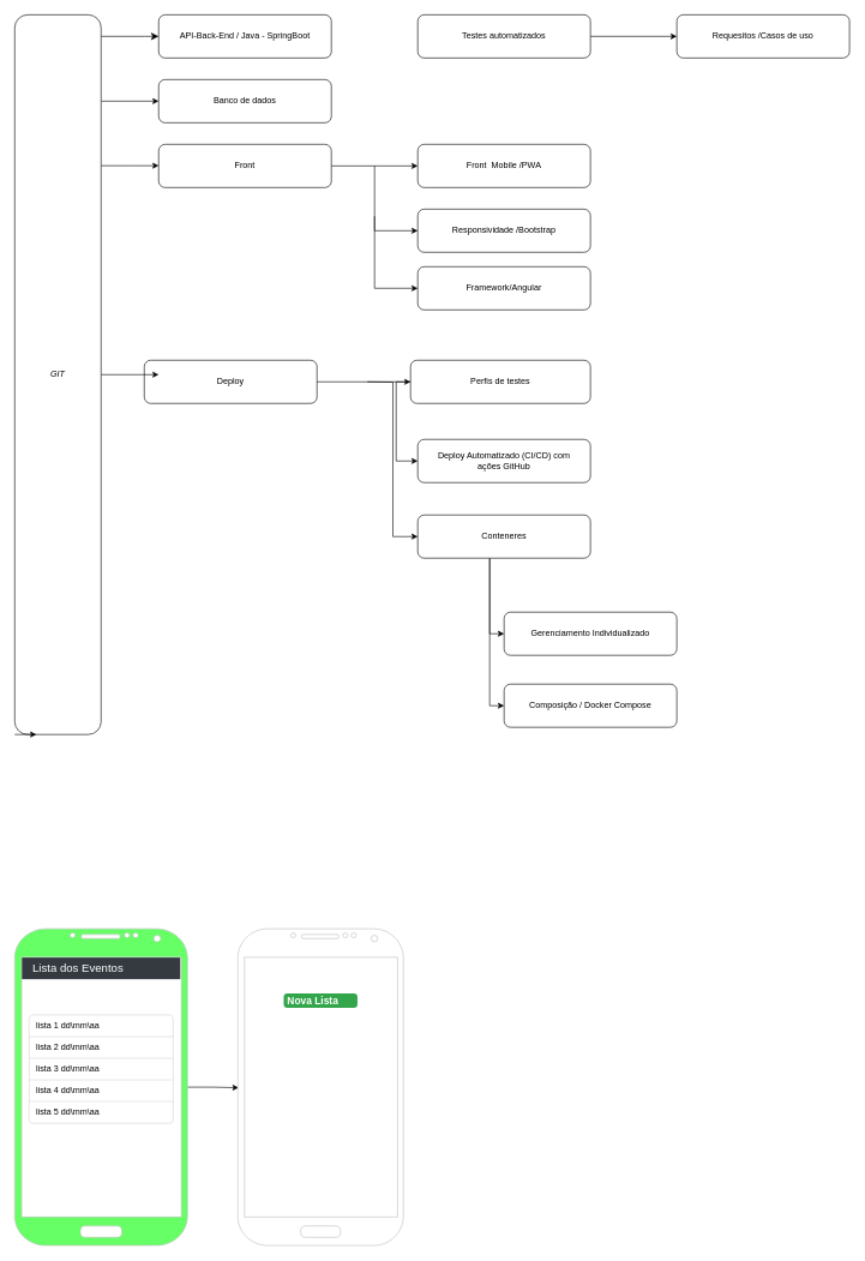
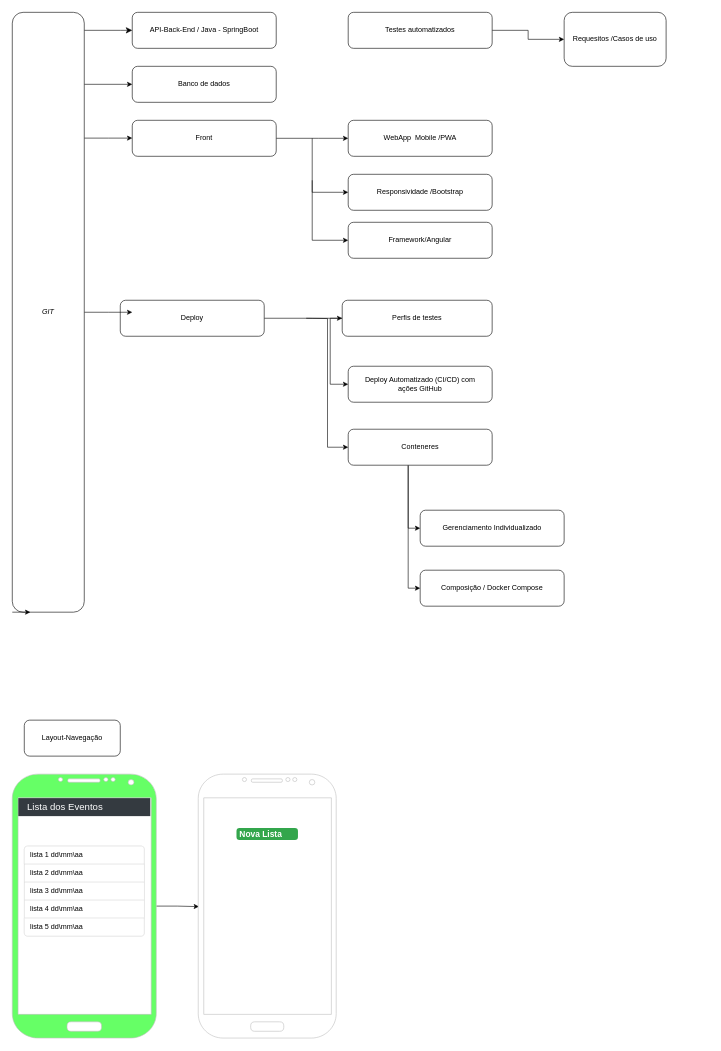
  <mxCell id="0" />
  <mxCell id="1" parent="0" />
  <mxCell id="2" value="&lt;font style=&quot;vertical-align: inherit;&quot;&gt;&lt;font style=&quot;vertical-align: inherit;&quot;&gt;&lt;font style=&quot;vertical-align: inherit;&quot;&gt;&lt;font style=&quot;vertical-align: inherit;&quot;&gt;&lt;font style=&quot;vertical-align: inherit;&quot;&gt;&lt;font style=&quot;vertical-align: inherit;&quot;&gt;API-Back-End / Java - SpringBoot&lt;/font&gt;&lt;/font&gt;&lt;/font&gt;&lt;/font&gt;&lt;/font&gt;&lt;/font&gt;" style="rounded=1;whiteSpace=wrap;html=1;" vertex="1" parent="1"><mxGeometry x="220" y="20" width="240" height="60" as="geometry" /></mxCell>
  <mxCell id="3" value="&lt;font style=&quot;vertical-align: inherit;&quot;&gt;&lt;font style=&quot;vertical-align: inherit;&quot;&gt;Banco de dados&lt;/font&gt;&lt;/font&gt;" style="rounded=1;whiteSpace=wrap;html=1;" vertex="1" parent="1"><mxGeometry x="220" y="110" width="240" height="60" as="geometry" /></mxCell>
  <mxCell id="4" style="edgeStyle=orthogonalEdgeStyle;rounded=0;orthogonalLoop=1;jettySize=auto;html=1;entryX=0;entryY=0.5;entryDx=0;entryDy=0;" edge="1" parent="1" source="5" target="25"><mxGeometry relative="1" as="geometry"><Array as="points"><mxPoint x="530" y="230" /><mxPoint x="530" y="230" /></Array></mxGeometry></mxCell>
  <mxCell id="5" value="&lt;font style=&quot;vertical-align: inherit;&quot;&gt;&lt;font style=&quot;vertical-align: inherit;&quot;&gt;Front&lt;/font&gt;&lt;/font&gt;" style="rounded=1;whiteSpace=wrap;html=1;" vertex="1" parent="1"><mxGeometry x="220" y="200" width="240" height="60" as="geometry" /></mxCell>
  <mxCell id="6" style="edgeStyle=orthogonalEdgeStyle;rounded=0;orthogonalLoop=1;jettySize=auto;html=1;entryX=0;entryY=0.5;entryDx=0;entryDy=0;" edge="1" parent="1" source="7" target="15"><mxGeometry relative="1" as="geometry"><Array as="points"><mxPoint x="520" y="530" /><mxPoint x="520" y="530" /></Array></mxGeometry></mxCell>
  <mxCell id="7" value="&lt;font style=&quot;vertical-align: inherit;&quot;&gt;&lt;font style=&quot;vertical-align: inherit;&quot;&gt;Deploy&lt;/font&gt;&lt;/font&gt;" style="rounded=1;whiteSpace=wrap;html=1;" vertex="1" parent="1"><mxGeometry x="200" y="500" width="240" height="60" as="geometry" /></mxCell>
  <mxCell id="8" style="edgeStyle=orthogonalEdgeStyle;rounded=0;orthogonalLoop=1;jettySize=auto;html=1;entryX=0;entryY=0.5;entryDx=0;entryDy=0;" edge="1" parent="1" source="9" target="30"><mxGeometry relative="1" as="geometry" /></mxCell>
  <mxCell id="9" value="&lt;font style=&quot;vertical-align: inherit;&quot;&gt;&lt;font style=&quot;vertical-align: inherit;&quot;&gt;&lt;font style=&quot;vertical-align: inherit;&quot;&gt;&lt;font style=&quot;vertical-align: inherit;&quot;&gt;Testes automatizados&lt;br&gt;&lt;/font&gt;&lt;/font&gt;&lt;/font&gt;&lt;/font&gt;" style="rounded=1;whiteSpace=wrap;html=1;" vertex="1" parent="1"><mxGeometry x="580" y="20" width="240" height="60" as="geometry" /></mxCell>
  <mxCell id="10" value="" style="edgeStyle=segmentEdgeStyle;endArrow=classic;html=1;curved=0;rounded=0;endSize=8;startSize=8;entryX=0;entryY=0.5;entryDx=0;entryDy=0;" edge="1" parent="1" target="2"><mxGeometry width="50" height="50" relative="1" as="geometry"><mxPoint x="140" y="50" as="sourcePoint" /><mxPoint x="190" y="0" as="targetPoint" /><Array as="points"><mxPoint x="200" y="50" /><mxPoint x="200" y="50" /></Array></mxGeometry></mxCell>
  <mxCell id="11" value="" style="endArrow=classic;html=1;rounded=0;entryX=0;entryY=0.5;entryDx=0;entryDy=0;" edge="1" parent="1" target="3"><mxGeometry width="50" height="50" relative="1" as="geometry"><mxPoint x="140" y="140" as="sourcePoint" /><mxPoint x="220" y="80" as="targetPoint" /><Array as="points" /></mxGeometry></mxCell>
  <mxCell id="12" value="" style="endArrow=classic;html=1;rounded=0;entryX=0;entryY=0.5;entryDx=0;entryDy=0;" edge="1" parent="1"><mxGeometry width="50" height="50" relative="1" as="geometry"><mxPoint x="140" y="229.67" as="sourcePoint" /><mxPoint x="220" y="229.67" as="targetPoint" /><Array as="points"><mxPoint x="180" y="229.67" /></Array></mxGeometry></mxCell>
  <mxCell id="13" value="" style="endArrow=classic;html=1;rounded=0;entryX=0;entryY=0.5;entryDx=0;entryDy=0;" edge="1" parent="1"><mxGeometry width="50" height="50" relative="1" as="geometry"><mxPoint x="140" y="520" as="sourcePoint" /><mxPoint x="220" y="520" as="targetPoint" /><Array as="points"><mxPoint x="180" y="520" /></Array></mxGeometry></mxCell>
  <mxCell id="14" style="edgeStyle=orthogonalEdgeStyle;rounded=0;orthogonalLoop=1;jettySize=auto;html=1;exitX=0;exitY=0.5;exitDx=0;exitDy=0;entryX=0;entryY=0.5;entryDx=0;entryDy=0;" edge="1" parent="1" source="15" target="16"><mxGeometry relative="1" as="geometry" /></mxCell>
  <mxCell id="15" value="&lt;font style=&quot;vertical-align: inherit;&quot;&gt;&lt;font style=&quot;vertical-align: inherit;&quot;&gt;Perfis de testes&lt;/font&gt;&lt;/font&gt;" style="rounded=1;whiteSpace=wrap;html=1;" vertex="1" parent="1"><mxGeometry x="570" y="500" width="250" height="60" as="geometry" /></mxCell>
  <mxCell id="16" value="&lt;font style=&quot;vertical-align: inherit;&quot;&gt;&lt;font style=&quot;vertical-align: inherit;&quot;&gt;Deploy Automatizado (CI/CD) com&lt;br&gt;ações GitHub&lt;br&gt;&lt;/font&gt;&lt;/font&gt;" style="rounded=1;whiteSpace=wrap;html=1;" vertex="1" parent="1"><mxGeometry x="580" y="610" width="240" height="60" as="geometry" /></mxCell>
  <mxCell id="17" style="edgeStyle=orthogonalEdgeStyle;rounded=0;orthogonalLoop=1;jettySize=auto;html=1;exitX=0;exitY=0.5;exitDx=0;exitDy=0;entryX=0;entryY=0.5;entryDx=0;entryDy=0;" edge="1" parent="1" target="20"><mxGeometry relative="1" as="geometry"><mxPoint x="510" y="530" as="sourcePoint" /></mxGeometry></mxCell>
  <mxCell id="18" style="edgeStyle=orthogonalEdgeStyle;rounded=0;orthogonalLoop=1;jettySize=auto;html=1;entryX=0;entryY=0.5;entryDx=0;entryDy=0;" edge="1" parent="1" source="20" target="21"><mxGeometry relative="1" as="geometry"><Array as="points"><mxPoint x="680" y="880" /></Array></mxGeometry></mxCell>
  <mxCell id="19" style="edgeStyle=orthogonalEdgeStyle;rounded=0;orthogonalLoop=1;jettySize=auto;html=1;entryX=0;entryY=0.5;entryDx=0;entryDy=0;" edge="1" parent="1" source="20" target="22"><mxGeometry relative="1" as="geometry"><Array as="points"><mxPoint x="680" y="980" /></Array></mxGeometry></mxCell>
  <mxCell id="20" value="&lt;font style=&quot;vertical-align: inherit;&quot;&gt;&lt;font style=&quot;vertical-align: inherit;&quot;&gt;&lt;font style=&quot;vertical-align: inherit;&quot;&gt;&lt;font style=&quot;vertical-align: inherit;&quot;&gt;Conteneres&lt;/font&gt;&lt;/font&gt;&lt;br&gt;&lt;/font&gt;&lt;/font&gt;" style="rounded=1;whiteSpace=wrap;html=1;" vertex="1" parent="1"><mxGeometry x="580" y="715" width="240" height="60" as="geometry" /></mxCell>
  <mxCell id="21" value="&lt;font style=&quot;vertical-align: inherit;&quot;&gt;&lt;font style=&quot;vertical-align: inherit;&quot;&gt;&lt;font style=&quot;vertical-align: inherit;&quot;&gt;&lt;font style=&quot;vertical-align: inherit;&quot;&gt;&lt;font style=&quot;vertical-align: inherit;&quot;&gt;&lt;font style=&quot;vertical-align: inherit;&quot;&gt;Gerenciamento Individualizado&lt;/font&gt;&lt;/font&gt;&lt;/font&gt;&lt;/font&gt;&lt;br&gt;&lt;/font&gt;&lt;/font&gt;" style="rounded=1;whiteSpace=wrap;html=1;" vertex="1" parent="1"><mxGeometry x="700" y="850" width="240" height="60" as="geometry" /></mxCell>
  <mxCell id="22" value="&lt;font style=&quot;vertical-align: inherit;&quot;&gt;&lt;font style=&quot;vertical-align: inherit;&quot;&gt;&lt;font style=&quot;vertical-align: inherit;&quot;&gt;&lt;font style=&quot;vertical-align: inherit;&quot;&gt;&lt;font style=&quot;vertical-align: inherit;&quot;&gt;&lt;font style=&quot;vertical-align: inherit;&quot;&gt;&lt;font style=&quot;vertical-align: inherit;&quot;&gt;&lt;font style=&quot;vertical-align: inherit;&quot;&gt;Composição / Docker Compose&lt;/font&gt;&lt;/font&gt;&lt;/font&gt;&lt;/font&gt;&lt;/font&gt;&lt;/font&gt;&lt;br&gt;&lt;/font&gt;&lt;/font&gt;" style="rounded=1;whiteSpace=wrap;html=1;" vertex="1" parent="1"><mxGeometry x="700" y="950" width="240" height="60" as="geometry" /></mxCell>
  <mxCell id="23" value="&lt;font style=&quot;vertical-align: inherit;&quot;&gt;&lt;font style=&quot;vertical-align: inherit;&quot;&gt;GIT&lt;/font&gt;&lt;/font&gt;" style="rounded=1;whiteSpace=wrap;html=1;container=1;fontStyle=2" vertex="1" parent="1"><mxGeometry y="20" width="120" height="1000" as="geometry" x="20" /></mxCell>
  <mxCell id="24" style="edgeStyle=orthogonalEdgeStyle;rounded=0;orthogonalLoop=1;jettySize=auto;html=1;exitX=0;exitY=1;exitDx=0;exitDy=0;entryX=0.25;entryY=1;entryDx=0;entryDy=0;" edge="1" parent="1" source="23" target="23"><mxGeometry relative="1" as="geometry" /></mxCell>
- <mxCell id="25" value="&lt;font style=&quot;vertical-align: inherit;&quot;&gt;&lt;font style=&quot;vertical-align: inherit;&quot;&gt;&lt;font style=&quot;vertical-align: inherit;&quot;&gt;&lt;font style=&quot;vertical-align: inherit;&quot;&gt;&lt;font style=&quot;vertical-align: inherit;&quot;&gt;&lt;font style=&quot;vertical-align: inherit;&quot;&gt;Front&amp;nbsp; Mobile /PWA&lt;/font&gt;&lt;/font&gt;&lt;/font&gt;&lt;/font&gt;&lt;/font&gt;&lt;/font&gt;" style="rounded=1;whiteSpace=wrap;html=1;" vertex="1" parent="1"><mxGeometry x="580" y="200" width="240" height="60" as="geometry" /></mxCell>
+ <mxCell id="25" value="&lt;font style=&quot;vertical-align: inherit;&quot;&gt;&lt;font style=&quot;vertical-align: inherit;&quot;&gt;&lt;font style=&quot;vertical-align: inherit;&quot;&gt;&lt;font style=&quot;vertical-align: inherit;&quot;&gt;&lt;font style=&quot;vertical-align: inherit;&quot;&gt;&lt;font style=&quot;vertical-align: inherit;&quot;&gt;WebApp&amp;nbsp; Mobile /PWA&lt;/font&gt;&lt;/font&gt;&lt;/font&gt;&lt;/font&gt;&lt;/font&gt;&lt;/font&gt;" style="rounded=1;whiteSpace=wrap;html=1;" vertex="1" parent="1"><mxGeometry x="580" y="200" width="240" height="60" as="geometry" /></mxCell>
  <mxCell id="26" style="edgeStyle=orthogonalEdgeStyle;rounded=0;orthogonalLoop=1;jettySize=auto;html=1;" edge="1" parent="1" target="27"><mxGeometry relative="1" as="geometry"><mxPoint x="520" y="230" as="sourcePoint" /><Array as="points"><mxPoint x="520" y="320" /></Array></mxGeometry></mxCell>
  <mxCell id="27" value="&lt;font style=&quot;vertical-align: inherit;&quot;&gt;&lt;font style=&quot;vertical-align: inherit;&quot;&gt;&lt;font style=&quot;vertical-align: inherit;&quot;&gt;&lt;font style=&quot;vertical-align: inherit;&quot;&gt;&lt;font style=&quot;vertical-align: inherit;&quot;&gt;&lt;font style=&quot;vertical-align: inherit;&quot;&gt;&lt;font style=&quot;vertical-align: inherit;&quot;&gt;&lt;font style=&quot;vertical-align: inherit;&quot;&gt;Responsividade /Bootstrap&lt;/font&gt;&lt;/font&gt;&lt;/font&gt;&lt;/font&gt;&lt;/font&gt;&lt;/font&gt;&lt;/font&gt;&lt;/font&gt;" style="rounded=1;whiteSpace=wrap;html=1;" vertex="1" parent="1"><mxGeometry x="580" y="290" width="240" height="60" as="geometry" /></mxCell>
  <mxCell id="28" style="edgeStyle=orthogonalEdgeStyle;rounded=0;orthogonalLoop=1;jettySize=auto;html=1;" edge="1" parent="1" target="29"><mxGeometry relative="1" as="geometry"><mxPoint x="520" y="300" as="sourcePoint" /><Array as="points"><mxPoint x="520" y="400" /></Array></mxGeometry></mxCell>
  <mxCell id="29" value="&lt;font style=&quot;vertical-align: inherit;&quot;&gt;&lt;font style=&quot;vertical-align: inherit;&quot;&gt;&lt;font style=&quot;vertical-align: inherit;&quot;&gt;&lt;font style=&quot;vertical-align: inherit;&quot;&gt;&lt;font style=&quot;vertical-align: inherit;&quot;&gt;&lt;font style=&quot;vertical-align: inherit;&quot;&gt;&lt;font style=&quot;vertical-align: inherit;&quot;&gt;&lt;font style=&quot;vertical-align: inherit;&quot;&gt;&lt;font style=&quot;vertical-align: inherit;&quot;&gt;&lt;font style=&quot;vertical-align: inherit;&quot;&gt;Framework/Angular&lt;/font&gt;&lt;/font&gt;&lt;/font&gt;&lt;/font&gt;&lt;/font&gt;&lt;/font&gt;&lt;/font&gt;&lt;/font&gt;&lt;/font&gt;&lt;/font&gt;" style="rounded=1;whiteSpace=wrap;html=1;" vertex="1" parent="1"><mxGeometry x="580" y="370" width="240" height="60" as="geometry" /></mxCell>
- <mxCell id="30" value="&lt;font style=&quot;vertical-align: inherit;&quot;&gt;&lt;font style=&quot;vertical-align: inherit;&quot;&gt;&lt;font style=&quot;vertical-align: inherit;&quot;&gt;&lt;font style=&quot;vertical-align: inherit;&quot;&gt;&lt;font style=&quot;vertical-align: inherit;&quot;&gt;&lt;font style=&quot;vertical-align: inherit;&quot;&gt;Requesitos /Casos de uso&lt;/font&gt;&lt;/font&gt;&lt;br&gt;&lt;/font&gt;&lt;/font&gt;&lt;/font&gt;&lt;/font&gt;" style="rounded=1;whiteSpace=wrap;html=1;" vertex="1" parent="1"><mxGeometry x="940" y="20" width="240" height="60" as="geometry" /></mxCell>
+ <mxCell id="30" value="&lt;font style=&quot;vertical-align: inherit;&quot;&gt;&lt;font style=&quot;vertical-align: inherit;&quot;&gt;&lt;font style=&quot;vertical-align: inherit;&quot;&gt;&lt;font style=&quot;vertical-align: inherit;&quot;&gt;&lt;font style=&quot;vertical-align: inherit;&quot;&gt;&lt;font style=&quot;vertical-align: inherit;&quot;&gt;Requesitos /Casos de uso&lt;/font&gt;&lt;/font&gt;&lt;br&gt;&lt;/font&gt;&lt;/font&gt;&lt;/font&gt;&lt;/font&gt;" style="rounded=1;whiteSpace=wrap;html=1;" vertex="1" parent="1"><mxGeometry x="940" y="20" width="170" height="90" as="geometry" /></mxCell>
  <mxCell id="31" style="edgeStyle=orthogonalEdgeStyle;rounded=0;orthogonalLoop=1;jettySize=auto;html=1;entryX=0.005;entryY=0.502;entryDx=0;entryDy=0;entryPerimeter=0;" edge="1" parent="1" source="32" target="41"><mxGeometry relative="1" as="geometry" /></mxCell>
  <mxCell id="32" value="" style="verticalLabelPosition=bottom;verticalAlign=top;html=1;shadow=0;dashed=0;strokeWidth=1;shape=mxgraph.android.phone2;strokeColor=#c0c0c0;fillColor=#66FF66;" vertex="1" parent="1"><mxGeometry y="1290" width="240" height="440" as="geometry" x="20" /></mxCell>
+ <mxCell id="33" value="Layout-Navegação" style="rounded=1;whiteSpace=wrap;html=1;" vertex="1" parent="1"><mxGeometry x="40" y="1200" width="160" height="60" as="geometry" /></mxCell>
  <mxCell id="34" value="Lista dos Eventos" style="html=1;shadow=0;dashed=0;fillColor=#343A40;strokeColor=none;fontSize=16;fontColor=#ffffff;align=left;spacing=15;" vertex="1" parent="1"><mxGeometry x="30" y="1330" width="220" height="30" as="geometry" /></mxCell>
  <mxCell id="35" value="" style="html=1;shadow=0;dashed=0;shape=mxgraph.bootstrap.rrect;rSize=5;strokeColor=#DFDFDF;html=1;whiteSpace=wrap;fillColor=#FFFFFF;fontColor=#000000;" vertex="1" parent="1"><mxGeometry x="40" y="1410" width="200" height="150" as="geometry" /></mxCell>
  <mxCell id="36" value="&lt;font style=&quot;vertical-align: inherit;&quot;&gt;&lt;font style=&quot;vertical-align: inherit;&quot;&gt;lista 1 dd\mm\aa&lt;/font&gt;&lt;/font&gt;" style="strokeColor=inherit;fillColor=inherit;gradientColor=inherit;fontColor=inherit;html=1;shadow=0;dashed=0;shape=mxgraph.bootstrap.topButton;rSize=5;perimeter=none;whiteSpace=wrap;resizeWidth=1;align=left;spacing=10;" vertex="1" parent="35"><mxGeometry width="200" height="30" relative="1" as="geometry" /></mxCell>
  <mxCell id="37" value="lista 2 dd\mm\aa" style="strokeColor=inherit;fillColor=inherit;gradientColor=inherit;fontColor=inherit;html=1;shadow=0;dashed=0;perimeter=none;whiteSpace=wrap;resizeWidth=1;align=left;spacing=10;" vertex="1" parent="35"><mxGeometry width="200" height="30" relative="1" as="geometry"><mxPoint y="30" as="offset" /></mxGeometry></mxCell>
  <mxCell id="38" value="lista 3 dd\mm\aa" style="strokeColor=inherit;fillColor=inherit;gradientColor=inherit;fontColor=inherit;html=1;shadow=0;dashed=0;perimeter=none;whiteSpace=wrap;resizeWidth=1;align=left;spacing=10;" vertex="1" parent="35"><mxGeometry width="200" height="30" relative="1" as="geometry"><mxPoint y="60" as="offset" /></mxGeometry></mxCell>
  <mxCell id="39" value="lista 4 dd\mm\aa" style="strokeColor=inherit;fillColor=inherit;gradientColor=inherit;fontColor=inherit;html=1;shadow=0;dashed=0;perimeter=none;whiteSpace=wrap;resizeWidth=1;align=left;spacing=10;" vertex="1" parent="35"><mxGeometry width="200" height="30" relative="1" as="geometry"><mxPoint y="90" as="offset" /></mxGeometry></mxCell>
  <mxCell id="40" value="lista 5 dd\mm\aa" style="strokeColor=inherit;fillColor=inherit;gradientColor=inherit;fontColor=inherit;html=1;shadow=0;dashed=0;shape=mxgraph.bootstrap.bottomButton;rSize=5;perimeter=none;whiteSpace=wrap;resizeWidth=1;resizeHeight=0;align=left;spacing=10;" vertex="1" parent="35"><mxGeometry y="1" width="200" height="30" relative="1" as="geometry"><mxPoint y="-30" as="offset" /></mxGeometry></mxCell>
  <mxCell id="41" value="" style="verticalLabelPosition=bottom;verticalAlign=top;html=1;shadow=0;dashed=0;strokeWidth=1;shape=mxgraph.android.phone2;strokeColor=#c0c0c0;" vertex="1" parent="1"><mxGeometry x="330" y="1290" width="230" height="440" as="geometry" /></mxCell>
  <mxCell id="42" value="Nova Lista" style="html=1;shadow=0;dashed=0;shape=mxgraph.bootstrap.rrect;rSize=5;strokeColor=none;strokeWidth=1;fillColor=#33A64C;fontColor=#FFFFFF;whiteSpace=wrap;align=left;verticalAlign=middle;spacingLeft=0;fontStyle=1;fontSize=14;spacing=5;" vertex="1" parent="1"><mxGeometry x="393.75" y="1380" width="102.5" height="20" as="geometry" /></mxCell>
